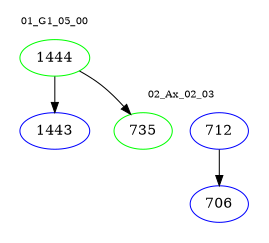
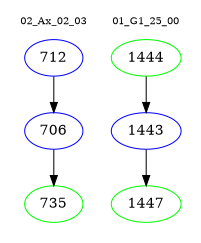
  digraph {
    node [color=blue]
    edge [color=black]
    n1 [label=712]
    n2 [label=706]
    n3 [color=green label=735]
    n4 [color=green label=1444]
    n5 [label=1443]
+   n6 [color=green label=1447]
    subgraph cluster_1 {
      color=white
      fontsize=10
      label="02_Ax_02_03"
      n1
      n2
      n3
    }
    subgraph cluster_2 {
      color=white
      fontsize=10
-     label="01_G1_05_00"
+     label="01_G1_25_00"
      n4
      n5
+     n6
    }
    n1 -> n2
-   n4 -> n3
+   n2 -> n3
    n4 -> n5
+   n5 -> n6
  }
